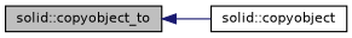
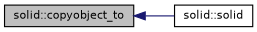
  digraph {
    rankdir=LR
    node [color=black fontname=Helvetica fontsize=10 shape=record style=filled]
    n1 [fillcolor=grey75 fontcolor=black height=0.2 label="solid::copyobject_to" width=0.4]
-   n2 [fillcolor=white height=0.2 label="solid::copyobject" width=0.4]
+   n2 [fillcolor=white height=0.2 label="solid::solid" width=0.4]
    n1 -> n2 [color=midnightblue dir=back fontname=Helvetica fontsize=10 labelfontname=Helvetica labelfontsize=10 style=solid]
  }
